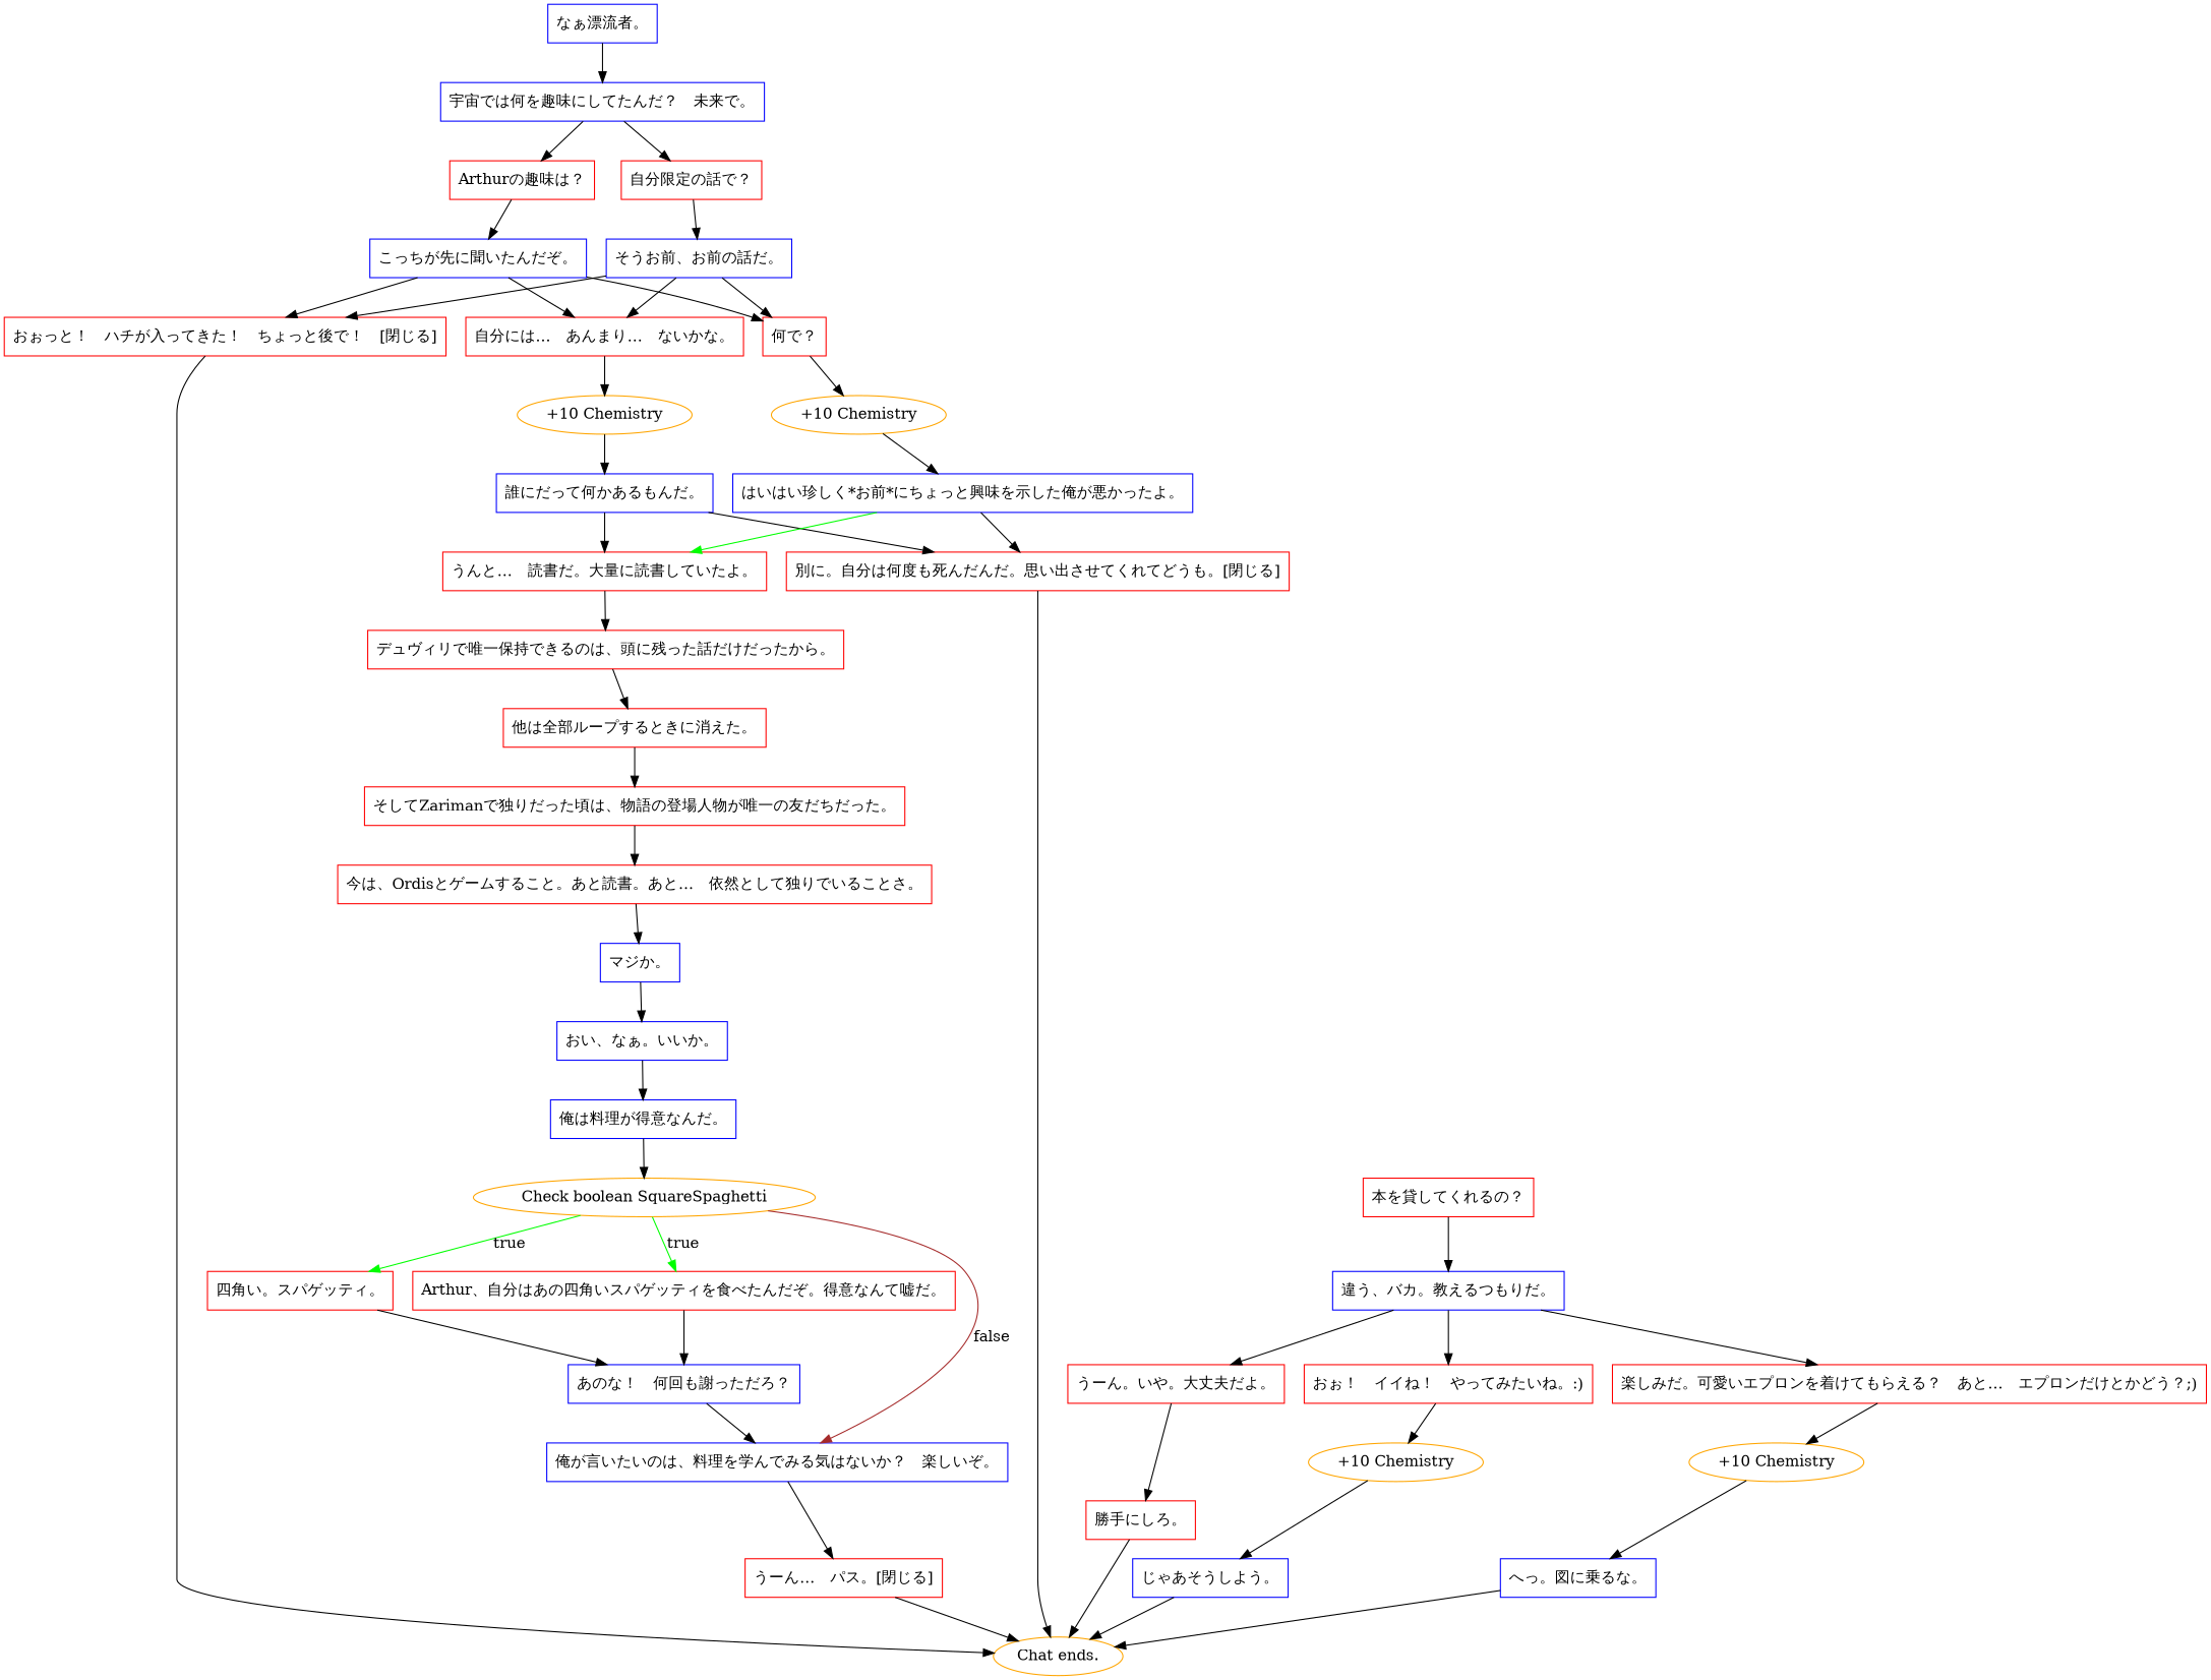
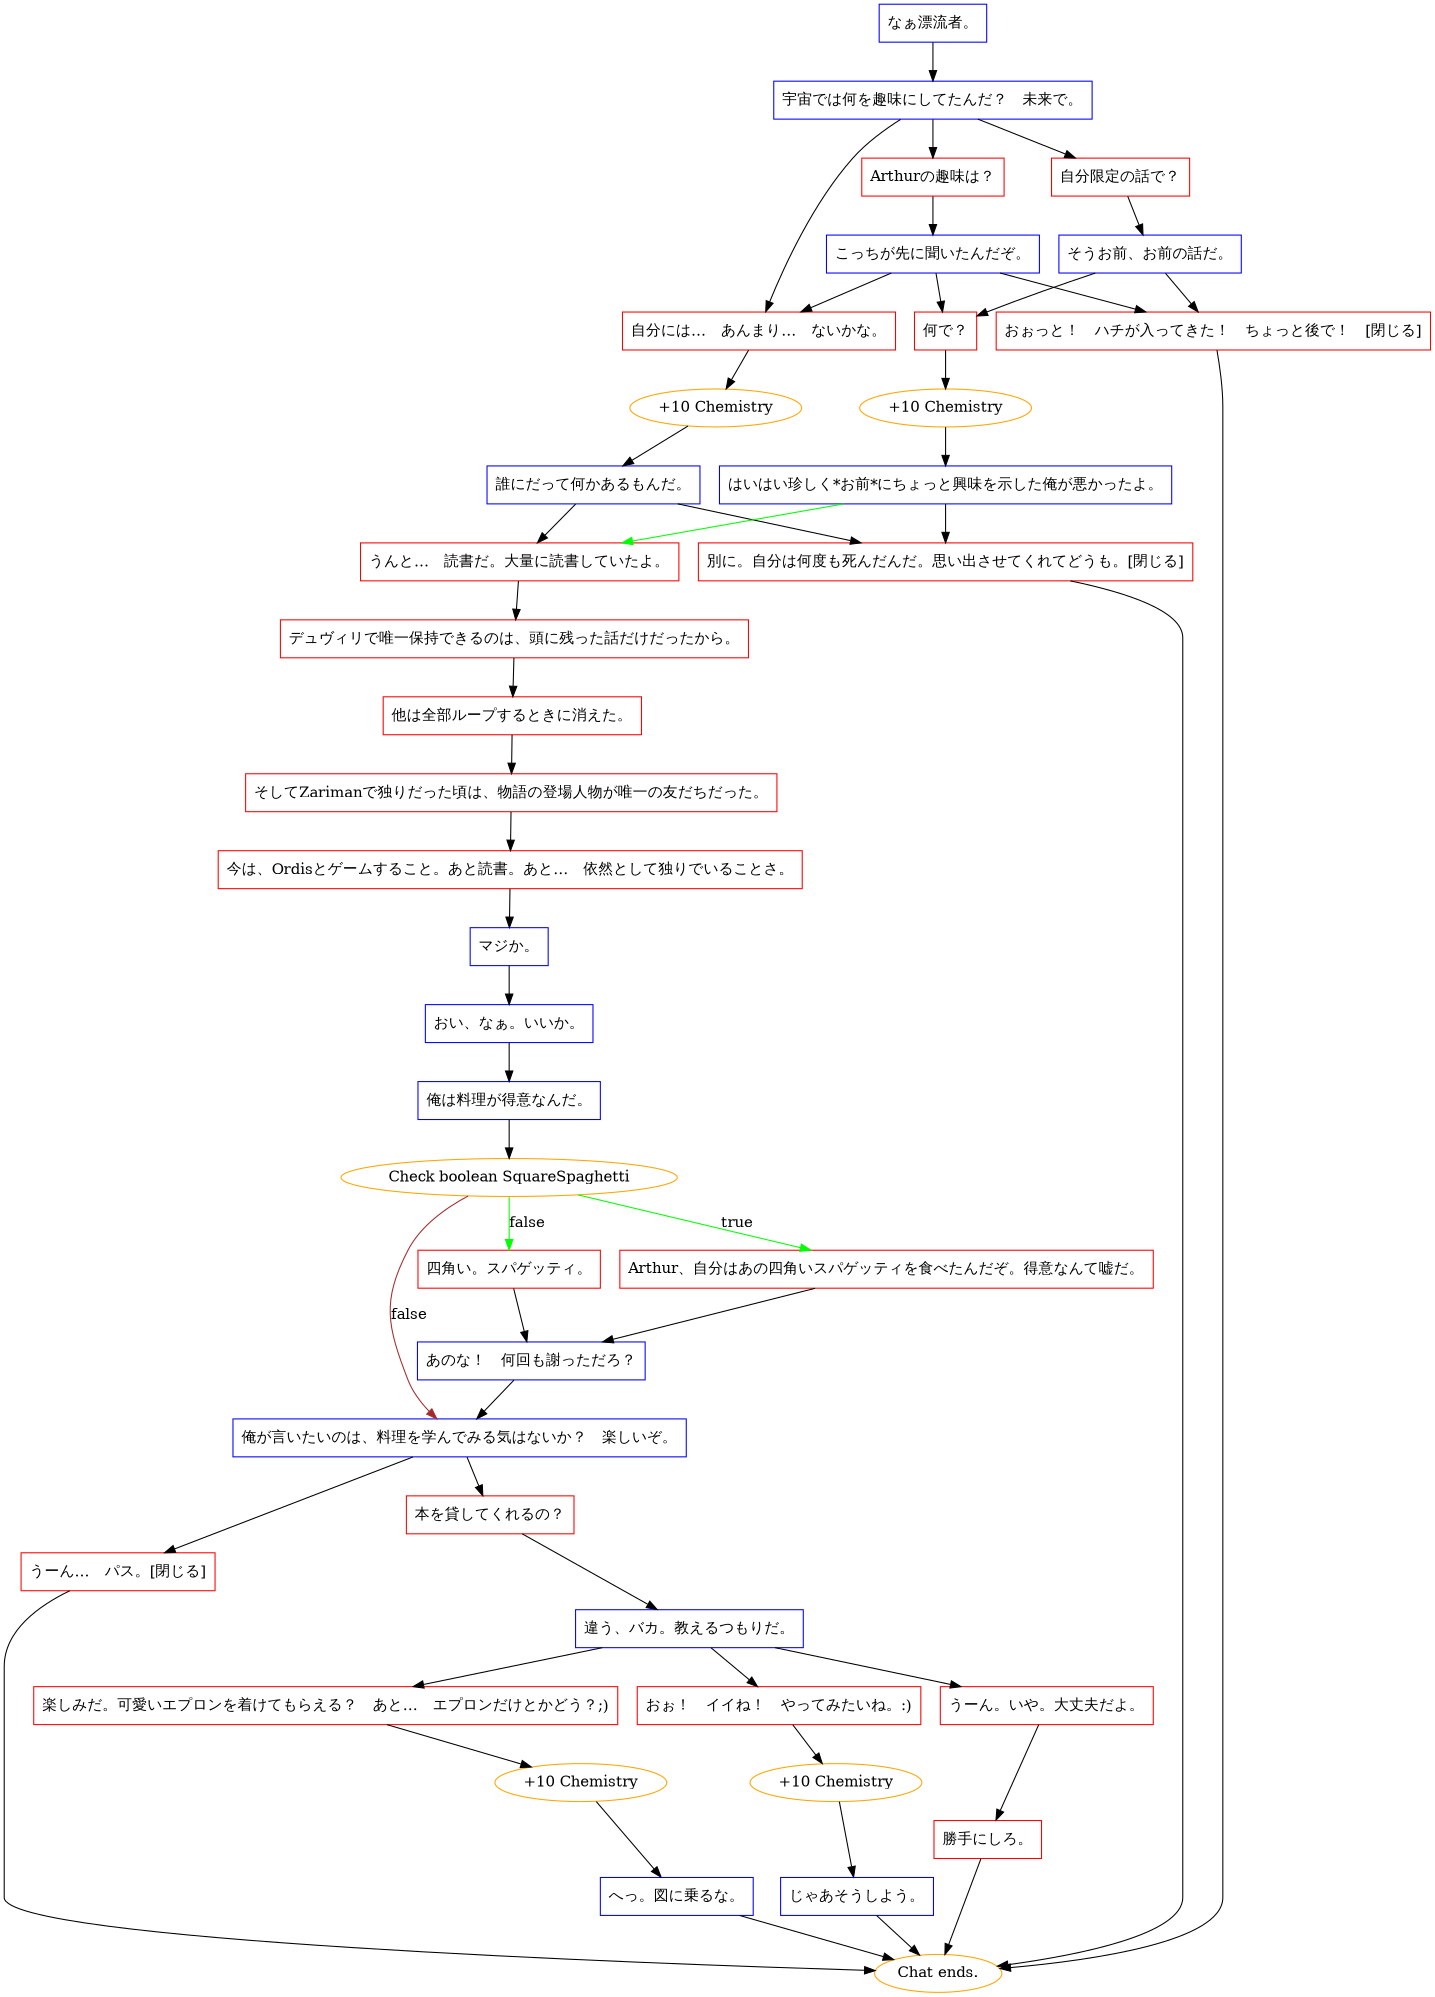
  digraph {
    node [color=red shape=box]
    n1 [color=blue label="なぁ漂流者。"]
    n2 [color=blue label="宇宙では何を趣味にしてたんだ？　未来で。"]
    n3 [label="Arthurの趣味は？"]
    n4 [label="自分限定の話で？"]
    n5 [color=blue label="こっちが先に聞いたんだぞ。"]
    n6 [color=blue label="そうお前、お前の話だ。"]
    n7 [label="自分には…　あんまり…　ないかな。"]
    n8 [label="何で？"]
    n9 [label="おぉっと！　ハチが入ってきた！　ちょっと後で！　[閉じる]"]
    n10 [color=orange label="+10 Chemistry" shape=""]
    n11 [color=orange label="+10 Chemistry" shape=""]
    "Chat ends." [color=orange shape=""]
    n13 [color=blue label="誰にだって何かあるもんだ。"]
    n14 [color=blue label="はいはい珍しく*お前*にちょっと興味を示した俺が悪かったよ。"]
    n15 [label="別に。自分は何度も死んだんだ。思い出させてくれてどうも。[閉じる]"]
    n16 [label="うんと…　読書だ。大量に読書していたよ。"]
    n17 [label="デュヴィリで唯一保持できるのは、頭に残った話だけだったから。"]
    n18 [label="他は全部ループするときに消えた。"]
    n19 [label="そしてZarimanで独りだった頃は、物語の登場人物が唯一の友だちだった。"]
    n20 [label="今は、Ordisとゲームすること。あと読書。あと…　依然として独りでいることさ。"]
    n21 [color=blue label="マジか。"]
    n22 [color=blue label="おい、なぁ。いいか。"]
    n23 [color=blue label="俺は料理が得意なんだ。"]
    n24 [color=orange label="Check boolean SquareSpaghetti" shape=""]
    n25 [label="四角い。スパゲッティ。"]
    n26 [label="Arthur、自分はあの四角いスパゲッティを食べたんだぞ。得意なんて嘘だ。"]
    n27 [color=blue label="俺が言いたいのは、料理を学んでみる気はないか？　楽しいぞ。"]
    n28 [color=blue label="あのな！　何回も謝っただろ？"]
    n29 [label="本を貸してくれるの？"]
    n30 [label="うーん…　パス。[閉じる]"]
    n31 [color=blue label="違う、バカ。教えるつもりだ。"]
    n32 [label="おぉ！　イイね！　やってみたいね。:)"]
    n33 [label="うーん。いや。大丈夫だよ。"]
    n34 [label="楽しみだ。可愛いエプロンを着けてもらえる？　あと…　エプロンだけとかどう？;)"]
    n35 [color=orange label="+10 Chemistry" shape=""]
    n36 [label="勝手にしろ。"]
    n37 [color=orange label="+10 Chemistry" shape=""]
    n38 [color=blue label="じゃあそうしよう。"]
    n39 [color=blue label="へっ。図に乗るな。"]
    n1 -> n2
    n2 -> n3
    n2 -> n4
    n3 -> n5
    n4 -> n6
    n5 -> n7
    n5 -> n8
    n5 -> n9
-   n6 -> n7
+   n2 -> n7
    n6 -> n8
    n6 -> n9
    n7 -> n10
    n8 -> n11
    n9 -> "Chat ends."
    n10 -> n13
    n11 -> n14
    n13 -> n15
    n13 -> n16
    n14 -> n15
    n14 -> n16 [color=green]
    n15 -> "Chat ends."
    n16 -> n17
    n17 -> n18
    n18 -> n19
    n19 -> n20
    n20 -> n21
    n21 -> n22
    n22 -> n23
    n23 -> n24
-   n24 -> n25 [color=green label=true]
+   n24 -> n25 [color=green label=false]
    n24 -> n26 [color=green label=true]
    n24 -> n27 [color=brown label=false]
    n25 -> n28
    n26 -> n28
+   n27 -> n29
    n27 -> n30
    n28 -> n27
    n29 -> n31
    n30 -> "Chat ends."
    n31 -> n32
    n31 -> n33
    n31 -> n34
    n32 -> n35
    n33 -> n36
    n34 -> n37
    n35 -> n38
    n36 -> "Chat ends."
    n37 -> n39
    n38 -> "Chat ends."
    n39 -> "Chat ends."
  }
